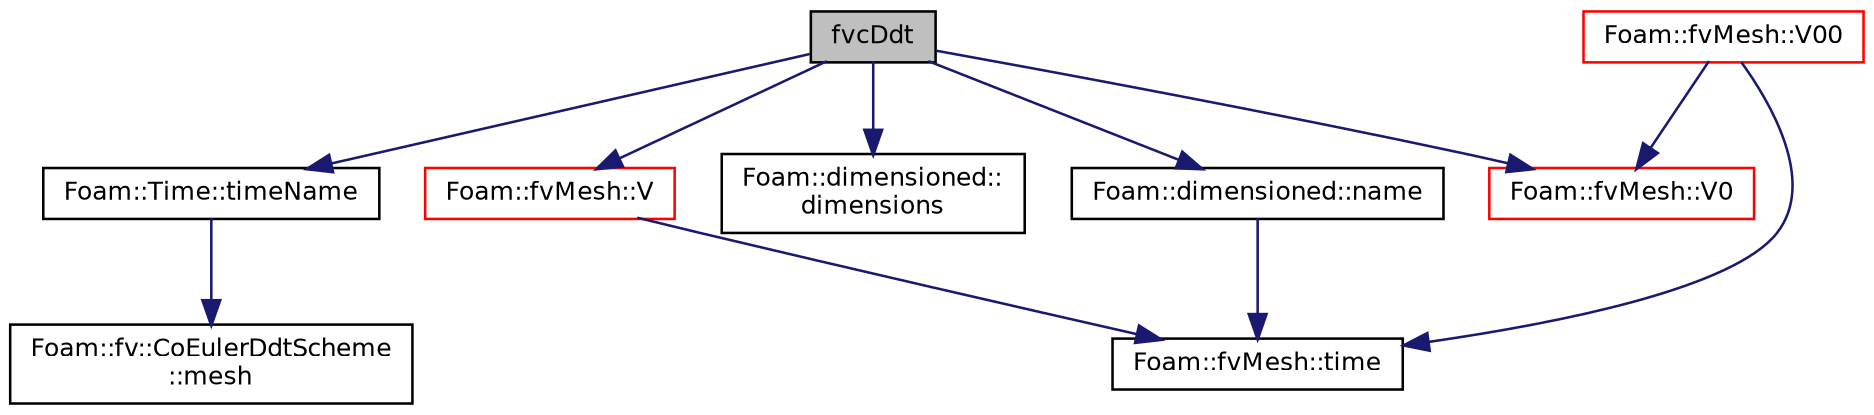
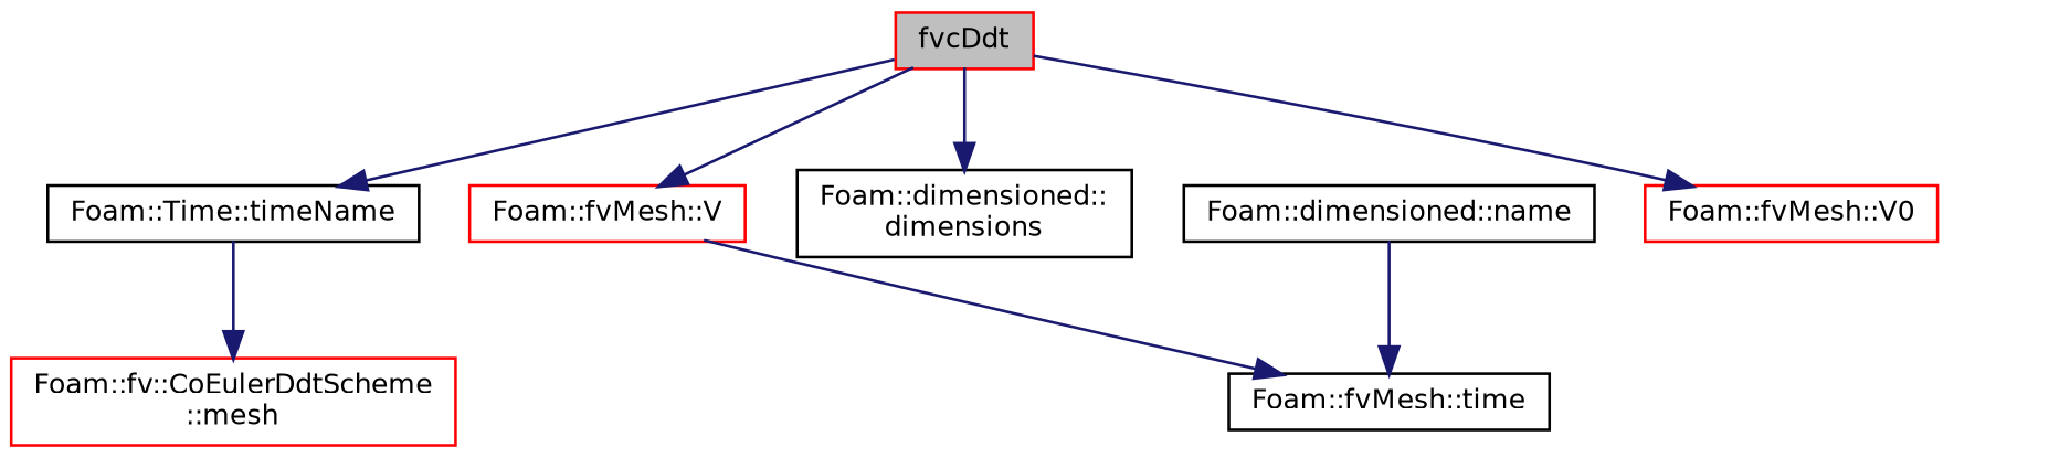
  digraph {
    rankdir=TB
    node [color=black fontname=Helvetica fontsize=10 shape=record]
    edge [color=midnightblue fontname=Helvetica fontsize=10 labelfontname=Helvetica labelfontsize=10 style=solid]
-   n1 [fillcolor=grey75 fontcolor=black height=0.2 label=fvcDdt style=filled width=0.4]
+   n1 [color=red fillcolor=grey75 fontcolor=black height=0.2 label=fvcDdt style=filled width=0.4]
    n2 [height=0.2 label="Foam::dimensioned::\ldimensions" width=0.4]
    n3 [height=0.2 label="Foam::dimensioned::name" width=0.4]
    n4 [height=0.2 label="Foam::Time::timeName" width=0.4]
    n5 [color=red height=0.2 label="Foam::fvMesh::V" width=0.4]
    n6 [color=red height=0.2 label="Foam::fvMesh::V0" width=0.4]
-   n7 [height=0.2 label="Foam::fv::CoEulerDdtScheme\l::mesh" width=0.4]
+   n7 [color=red height=0.2 label="Foam::fv::CoEulerDdtScheme\l::mesh" width=0.4]
    n8 [height=0.2 label="Foam::fvMesh::time" width=0.4]
-   n9 [color=red height=0.2 label="Foam::fvMesh::V00" width=0.4]
    n1 -> n2
-   n1 -> n3
    n1 -> n4
    n1 -> n5
    n1 -> n6
    n3 -> n8
    n4 -> n7
    n5 -> n8
-   n9 -> n6
-   n9 -> n8
  }
